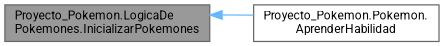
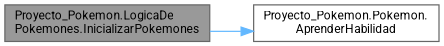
  digraph {
    rankdir=LR
    fontname=Roboto
    node [fontname=Roboto fontsize=10 shape=box style=filled]
    n1 [color=gray40 fillcolor=grey60 fontcolor=black height=0.2 label="Proyecto_Pokemon.LogicaDe\lPokemones.InicializarPokemones" width=0.4]
    n2 [color=grey40 fillcolor=white height=0.2 label="Proyecto_Pokemon.Pokemon.\lAprenderHabilidad" width=0.4]
-   n2 -> n1 [color=steelblue1 fontname=Roboto fontsize=10 labelfontname=Helvetica labelfontsize=10 style=solid]
+   n1 -> n2 [color=steelblue1 fontname=Roboto fontsize=10 labelfontname=Helvetica labelfontsize=10 style=solid]
  }
